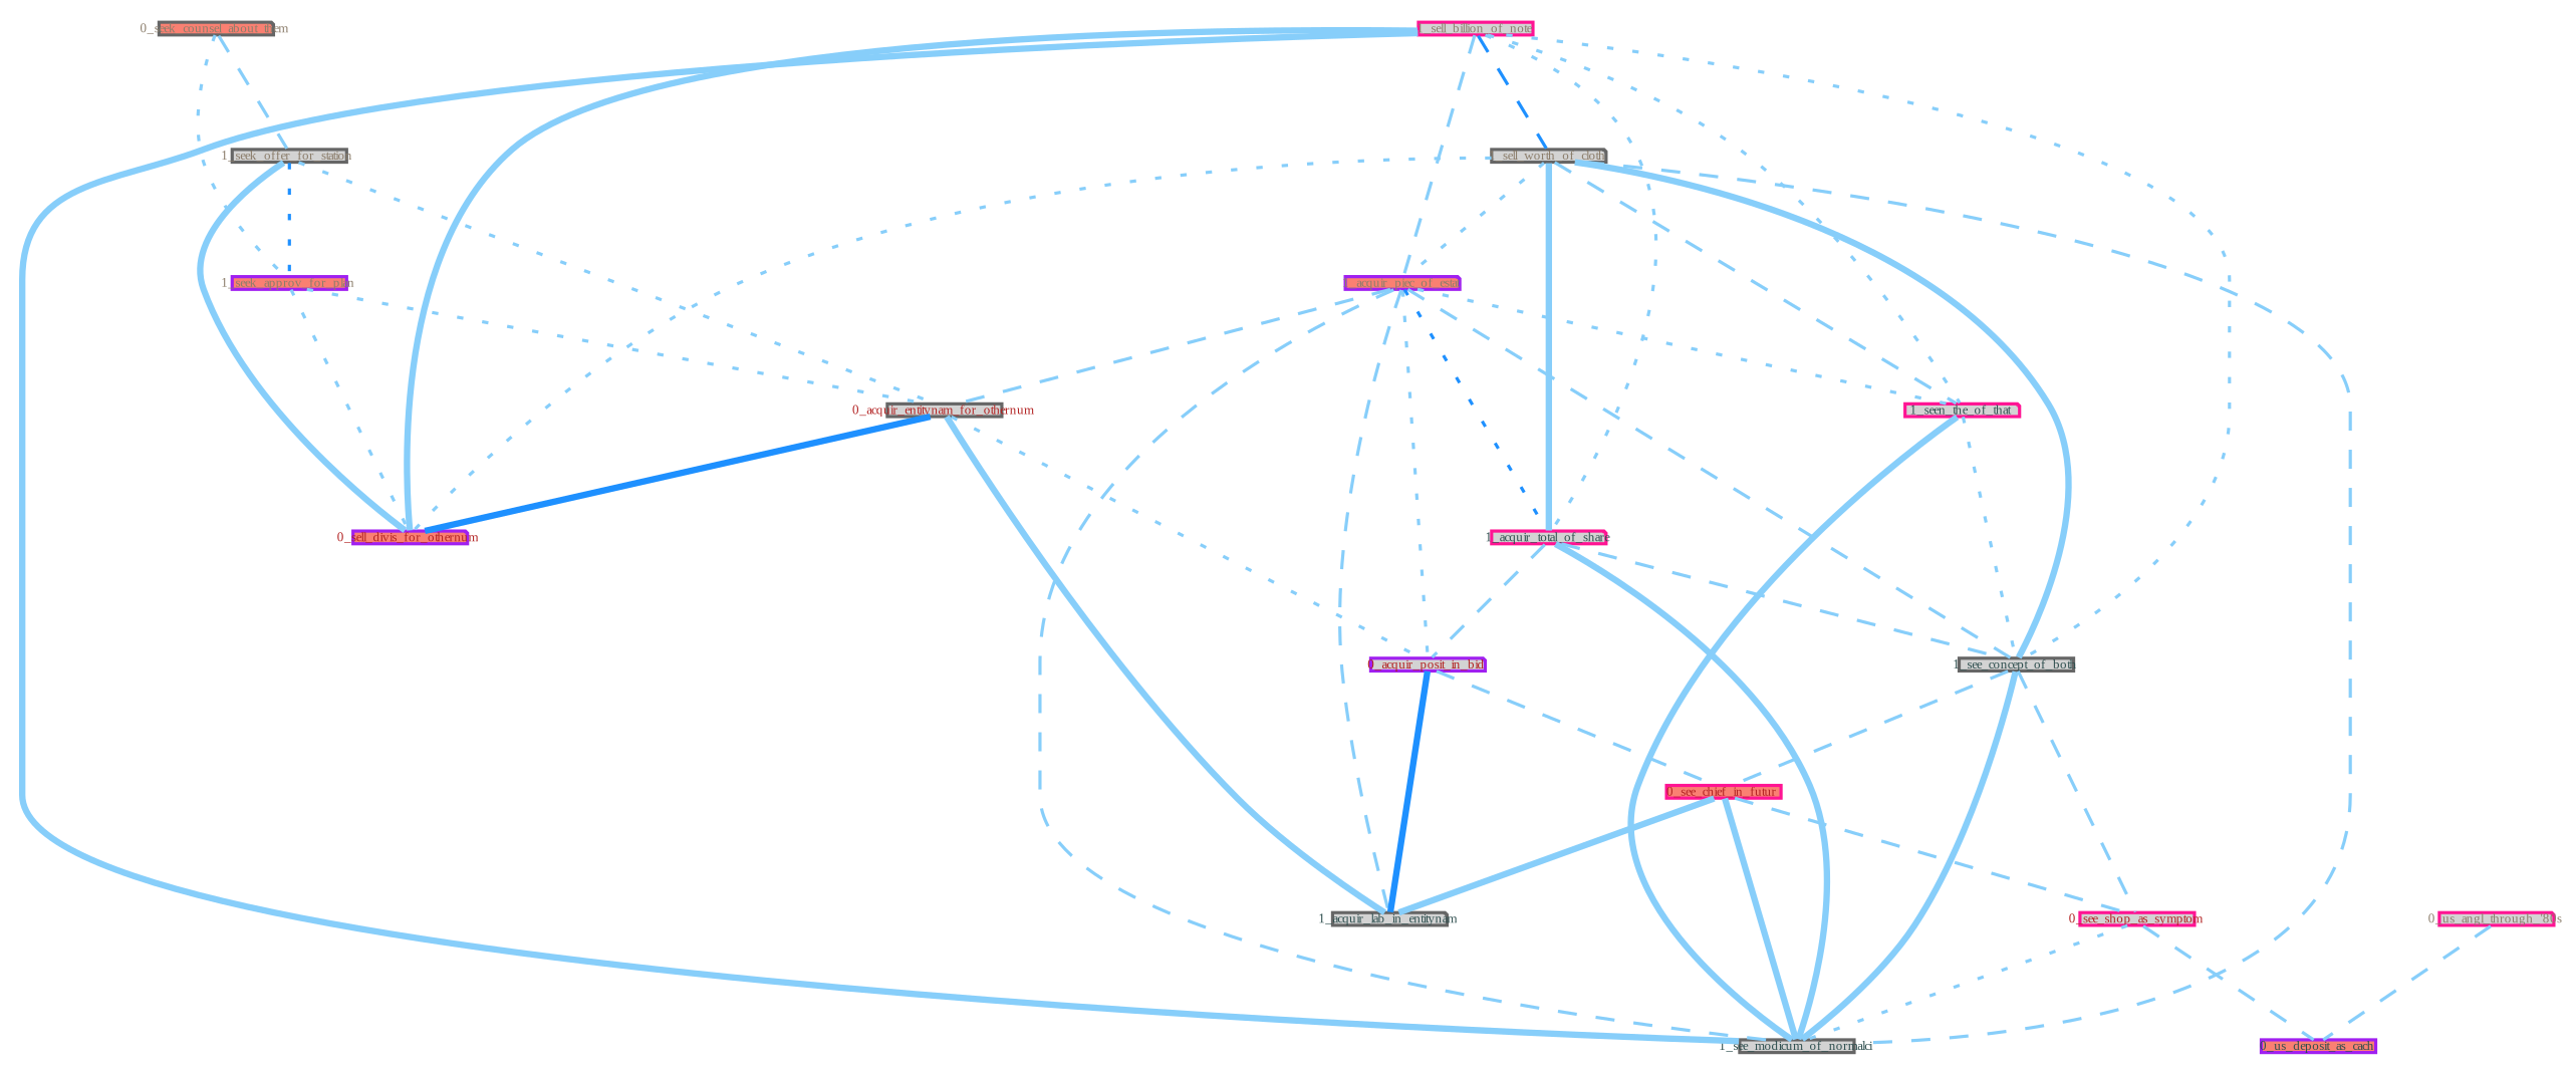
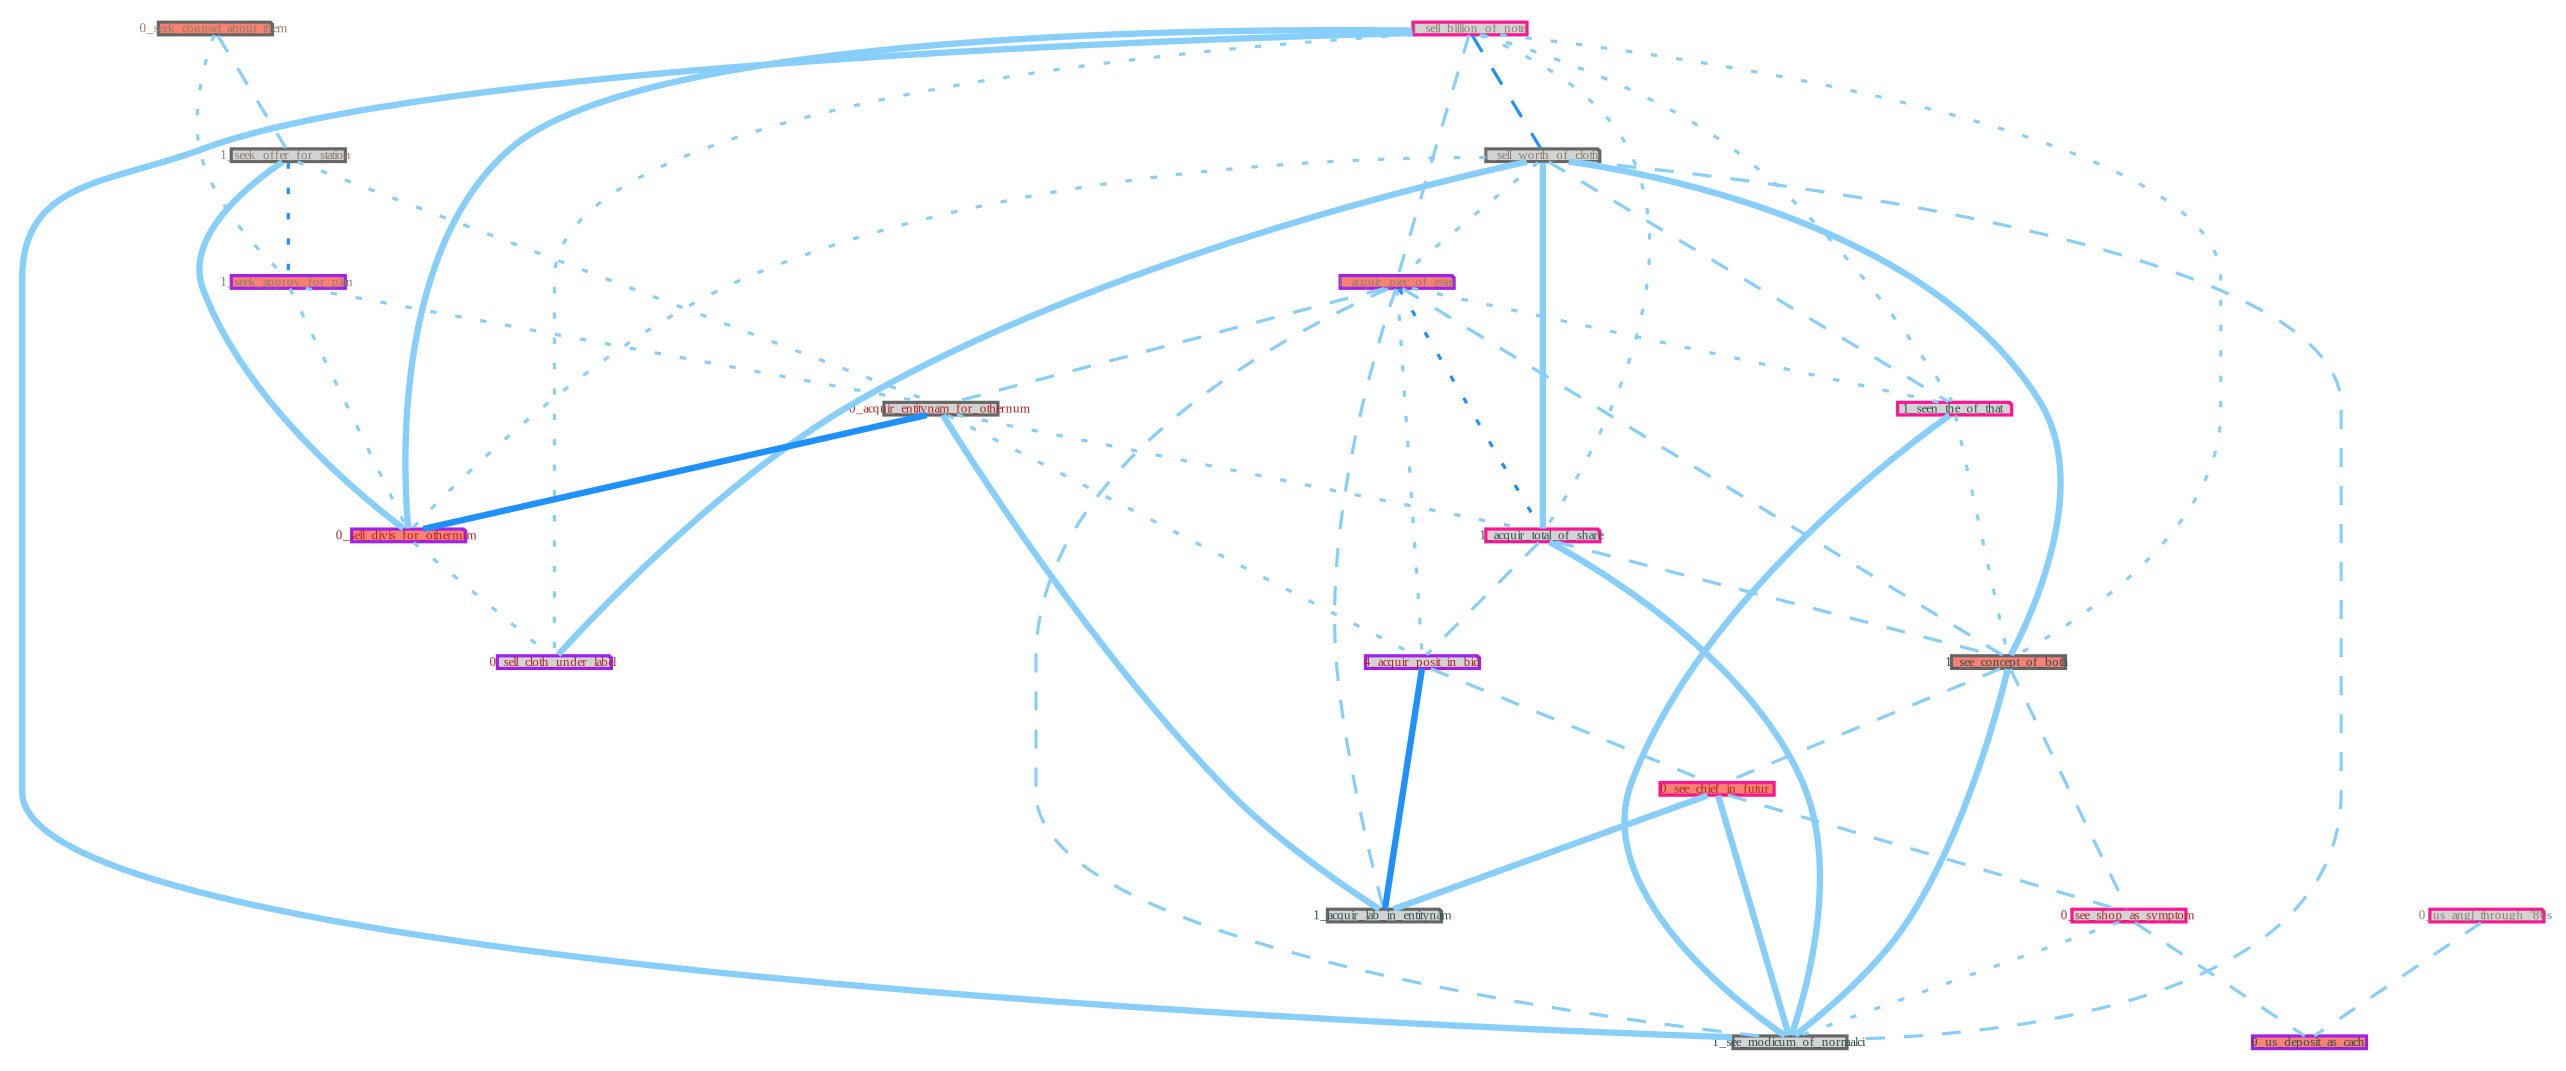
  graph {
    fontname="Liberation Serif"
    node [color=gray40 fillcolor=lightgrey fixedsize=true fontcolor="#8b7d6b" fontname="Liberation Serif" fontsize=4 shape=note style=filled]
    edge [color="#87cefa" fontname="Liberation Serif" style=dotted w=1]
    "0_seek_counsel_about_them " [fillcolor=salmon height=.06 width=.5]
    "1_sell_billion_of_note " [color=deeppink height=.06 shape=box width=.5]
    "0_us_angl_through_'80s " [color=deeppink height=.06 width=.5]
    "1_seek_offer_for_station " [height=.06 shape=box width=.5]
    "1_sell_worth_of_cloth " [height=.06 width=.5]
    "1_seek_approv_for_plan " [color=purple fillcolor=salmon height=.06 shape=box width=.5]
    "1_acquir_piec_of_estat " [color=purple fillcolor=salmon height=.06 width=.5]
    "0_acquir_entitynam_for_othernum " [fontcolor="#b22222" height=.06 shape=box width=.5]
    "0_sell_divis_for_othernum " [color=purple fillcolor=salmon fontcolor="#b22222" height=.06 width=.5]
-   "0_acquir_posit_in_bid " [color=purple fontcolor="#b22222" height=.06 width=.5]
+   "0_sell_cloth_under_label " [color=purple fontcolor="#b22222" height=.06 width=.5]
+   "0_acquir_posit_in_bid " [color=purple fontcolor="#b22222" height=.06 width=.5 label="4_acquir_posit_in_bid"]
    "0_see_chief_in_futur " [color=deeppink fillcolor=salmon fontcolor="#b22222" height=.06 shape=box width=.5]
    "0_see_shop_as_symptom " [color=deeppink fontcolor="#b22222" height=.06 shape=box width=.5]
    "1_seen_the_of_that " [color=deeppink fontcolor="#2f4f4f" height=.06 width=.5]
    "1_acquir_total_of_share " [color=deeppink fontcolor="#2f4f4f" height=.06 width=.5]
-   "1_see_concept_of_both " [fontcolor="#2f4f4f" height=.06 shape=box width=.5]
+   "1_see_concept_of_both " [fillcolor=salmon fontcolor="#2f4f4f" height=.06 shape=box width=.5]
    "1_see_modicum_of_normalci " [fontcolor="#2f4f4f" height=.06 shape=box width=.5]
    "0_us_deposit_as_cach " [color=purple fillcolor=salmon fontcolor="#2f4f4f" height=.06 shape=box width=.5]
    "1_acquir_lab_in_entitynam " [fontcolor="#2f4f4f" height=.06 width=.5]
    subgraph sub_1 {
      "0_seek_counsel_about_them "
      "1_sell_billion_of_note "
      "0_us_angl_through_'80s "
      "1_seek_offer_for_station "
      "1_sell_worth_of_cloth "
      "1_seek_approv_for_plan "
      "1_acquir_piec_of_estat "
    }
    subgraph sub_2 {
      "0_acquir_entitynam_for_othernum "
      "0_sell_divis_for_othernum "
+     "0_sell_cloth_under_label "
      "0_acquir_posit_in_bid "
      "0_see_chief_in_futur "
      "0_see_shop_as_symptom "
    }
    "0_seek_counsel_about_them " -- "1_seek_offer_for_station " [style=dashed]
    "0_seek_counsel_about_them " -- "1_seek_approv_for_plan "
    "1_sell_billion_of_note " -- "1_sell_worth_of_cloth " [color="#1e90ff" style=dashed w=2]
    "1_sell_billion_of_note " -- "1_acquir_piec_of_estat " [style=dashed]
    "1_sell_billion_of_note " -- "0_sell_divis_for_othernum " [style=bold]
+   "1_sell_billion_of_note " -- "0_sell_cloth_under_label "
    "1_sell_billion_of_note " -- "1_seen_the_of_that "
    "1_sell_billion_of_note " -- "1_acquir_total_of_share "
    "1_sell_billion_of_note " -- "1_see_concept_of_both "
    "1_sell_billion_of_note " -- "1_see_modicum_of_normalci " [style=bold]
    "0_us_angl_through_'80s " -- "0_us_deposit_as_cach " [style=dashed]
    "1_seek_offer_for_station " -- "1_seek_approv_for_plan " [color="#1e90ff" w=2]
    "1_seek_offer_for_station " -- "0_acquir_entitynam_for_othernum "
    "1_seek_offer_for_station " -- "0_sell_divis_for_othernum " [style=bold]
    "1_sell_worth_of_cloth " -- "1_acquir_piec_of_estat "
    "1_sell_worth_of_cloth " -- "0_sell_divis_for_othernum "
+   "1_sell_worth_of_cloth " -- "0_sell_cloth_under_label " [style=bold]
    "1_sell_worth_of_cloth " -- "1_seen_the_of_that " [style=dashed]
    "1_sell_worth_of_cloth " -- "1_acquir_total_of_share " [style=bold]
    "1_sell_worth_of_cloth " -- "1_see_concept_of_both " [style=bold]
    "1_sell_worth_of_cloth " -- "1_see_modicum_of_normalci " [style=dashed]
    "1_seek_approv_for_plan " -- "0_acquir_entitynam_for_othernum "
    "1_seek_approv_for_plan " -- "0_sell_divis_for_othernum "
    "1_acquir_piec_of_estat " -- "0_acquir_entitynam_for_othernum " [style=dashed]
    "1_acquir_piec_of_estat " -- "0_acquir_posit_in_bid "
    "1_acquir_piec_of_estat " -- "1_seen_the_of_that "
    "1_acquir_piec_of_estat " -- "1_acquir_total_of_share " [color="#1e90ff" w=2]
    "1_acquir_piec_of_estat " -- "1_see_concept_of_both " [style=dashed]
    "1_acquir_piec_of_estat " -- "1_see_modicum_of_normalci " [style=dashed]
    "1_acquir_piec_of_estat " -- "1_acquir_lab_in_entitynam " [style=dashed]
    "0_acquir_entitynam_for_othernum " -- "0_sell_divis_for_othernum " [color="#1e90ff" style=bold w=2]
    "0_acquir_entitynam_for_othernum " -- "0_acquir_posit_in_bid "
+   "0_acquir_entitynam_for_othernum " -- "1_acquir_total_of_share "
    "0_acquir_entitynam_for_othernum " -- "1_acquir_lab_in_entitynam " [style=bold]
+   "0_sell_divis_for_othernum " -- "0_sell_cloth_under_label "
    "0_acquir_posit_in_bid " -- "0_see_chief_in_futur " [style=dashed]
    "0_acquir_posit_in_bid " -- "1_acquir_lab_in_entitynam " [color="#1e90ff" style=bold w=2]
    "0_see_chief_in_futur " -- "0_see_shop_as_symptom " [style=dashed]
    "0_see_chief_in_futur " -- "1_see_modicum_of_normalci " [style=bold]
    "0_see_chief_in_futur " -- "1_acquir_lab_in_entitynam " [style=bold]
    "0_see_shop_as_symptom " -- "1_see_modicum_of_normalci "
    "0_see_shop_as_symptom " -- "0_us_deposit_as_cach " [style=dashed]
    "1_seen_the_of_that " -- "1_see_concept_of_both "
    "1_seen_the_of_that " -- "1_see_modicum_of_normalci " [style=bold]
    "1_acquir_total_of_share " -- "0_acquir_posit_in_bid " [style=dashed]
    "1_acquir_total_of_share " -- "1_see_concept_of_both " [style=dashed]
    "1_acquir_total_of_share " -- "1_see_modicum_of_normalci " [style=bold]
    "1_see_concept_of_both " -- "0_see_chief_in_futur " [style=dashed]
    "1_see_concept_of_both " -- "0_see_shop_as_symptom " [style=dashed]
    "1_see_concept_of_both " -- "1_see_modicum_of_normalci " [style=bold w=2]
  }
